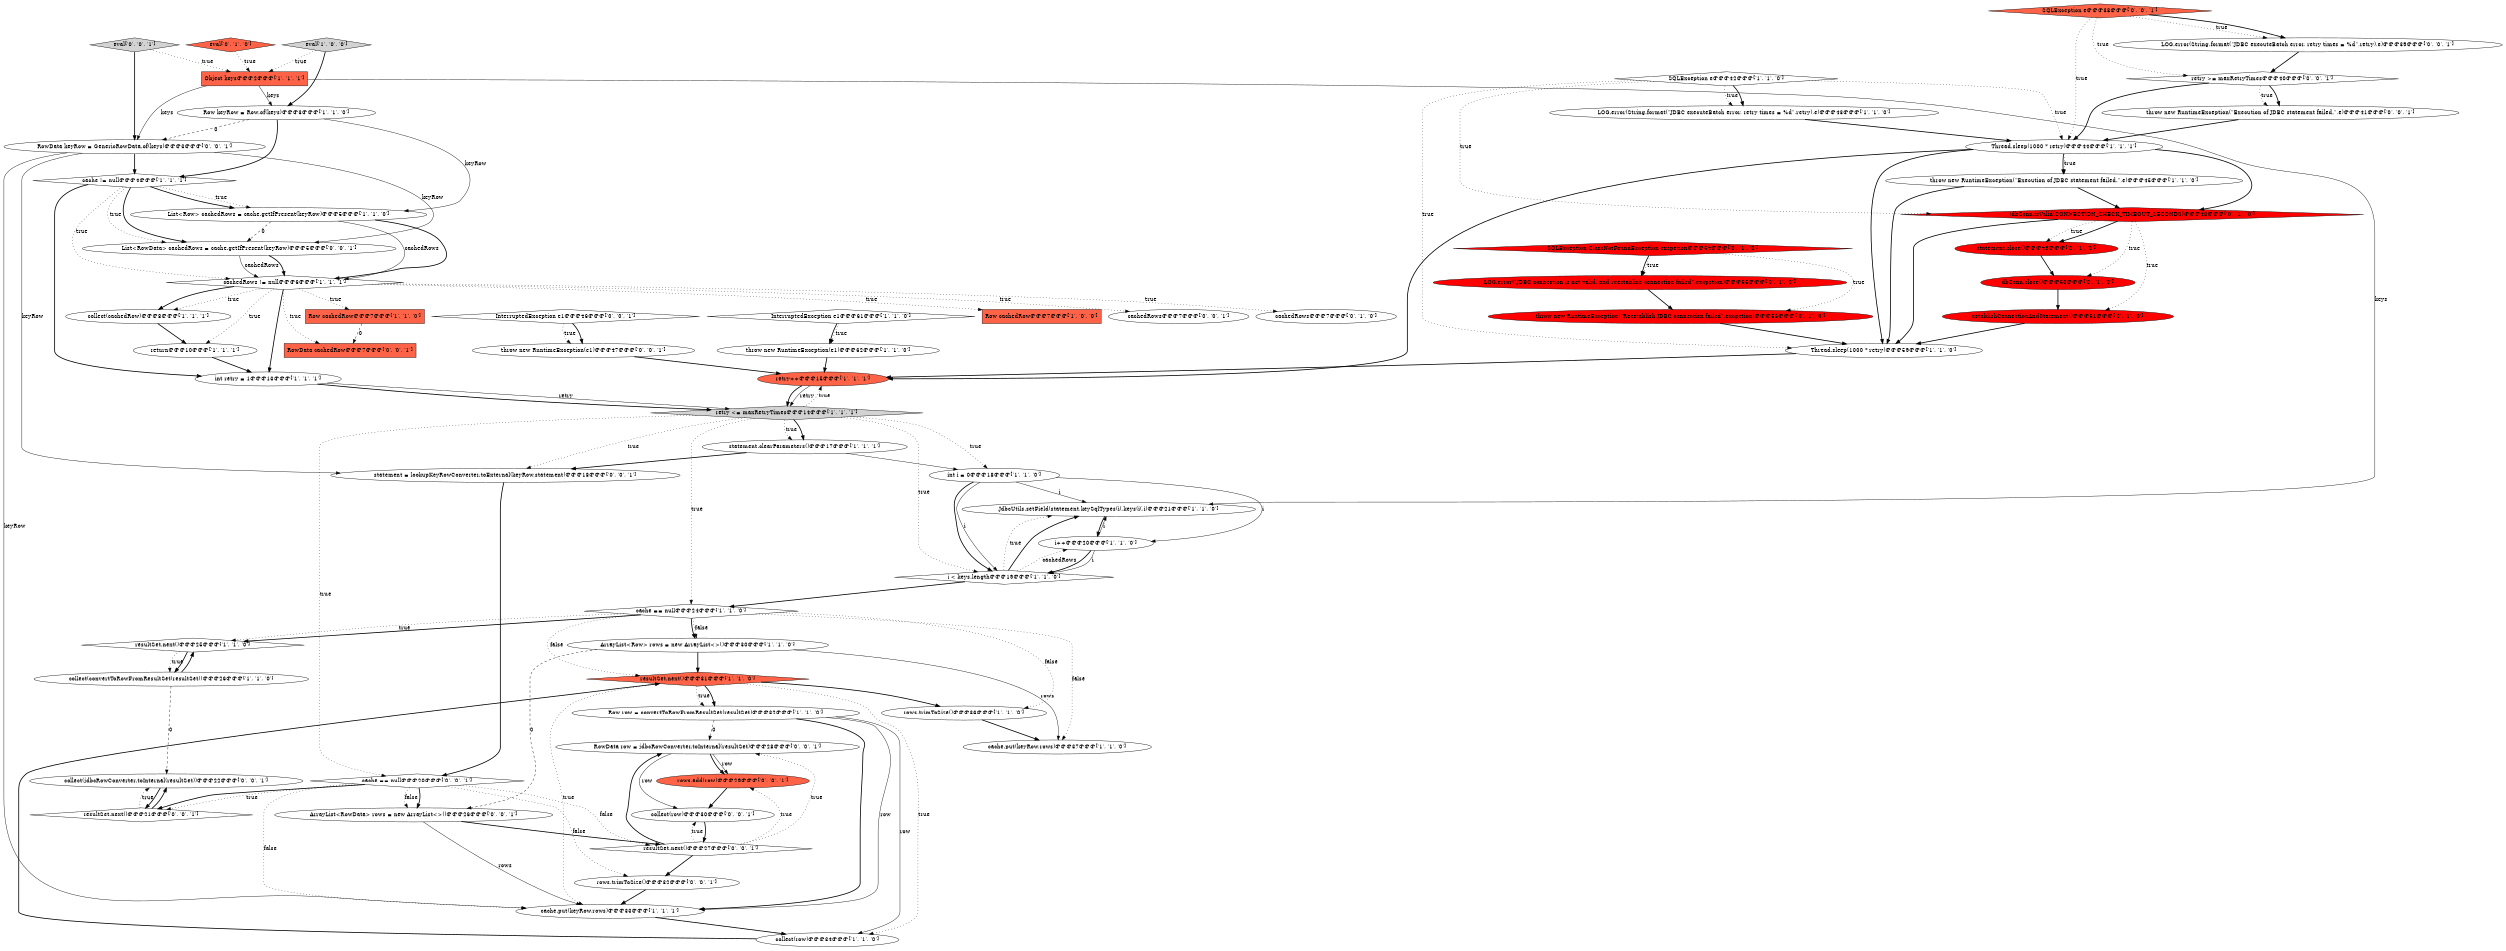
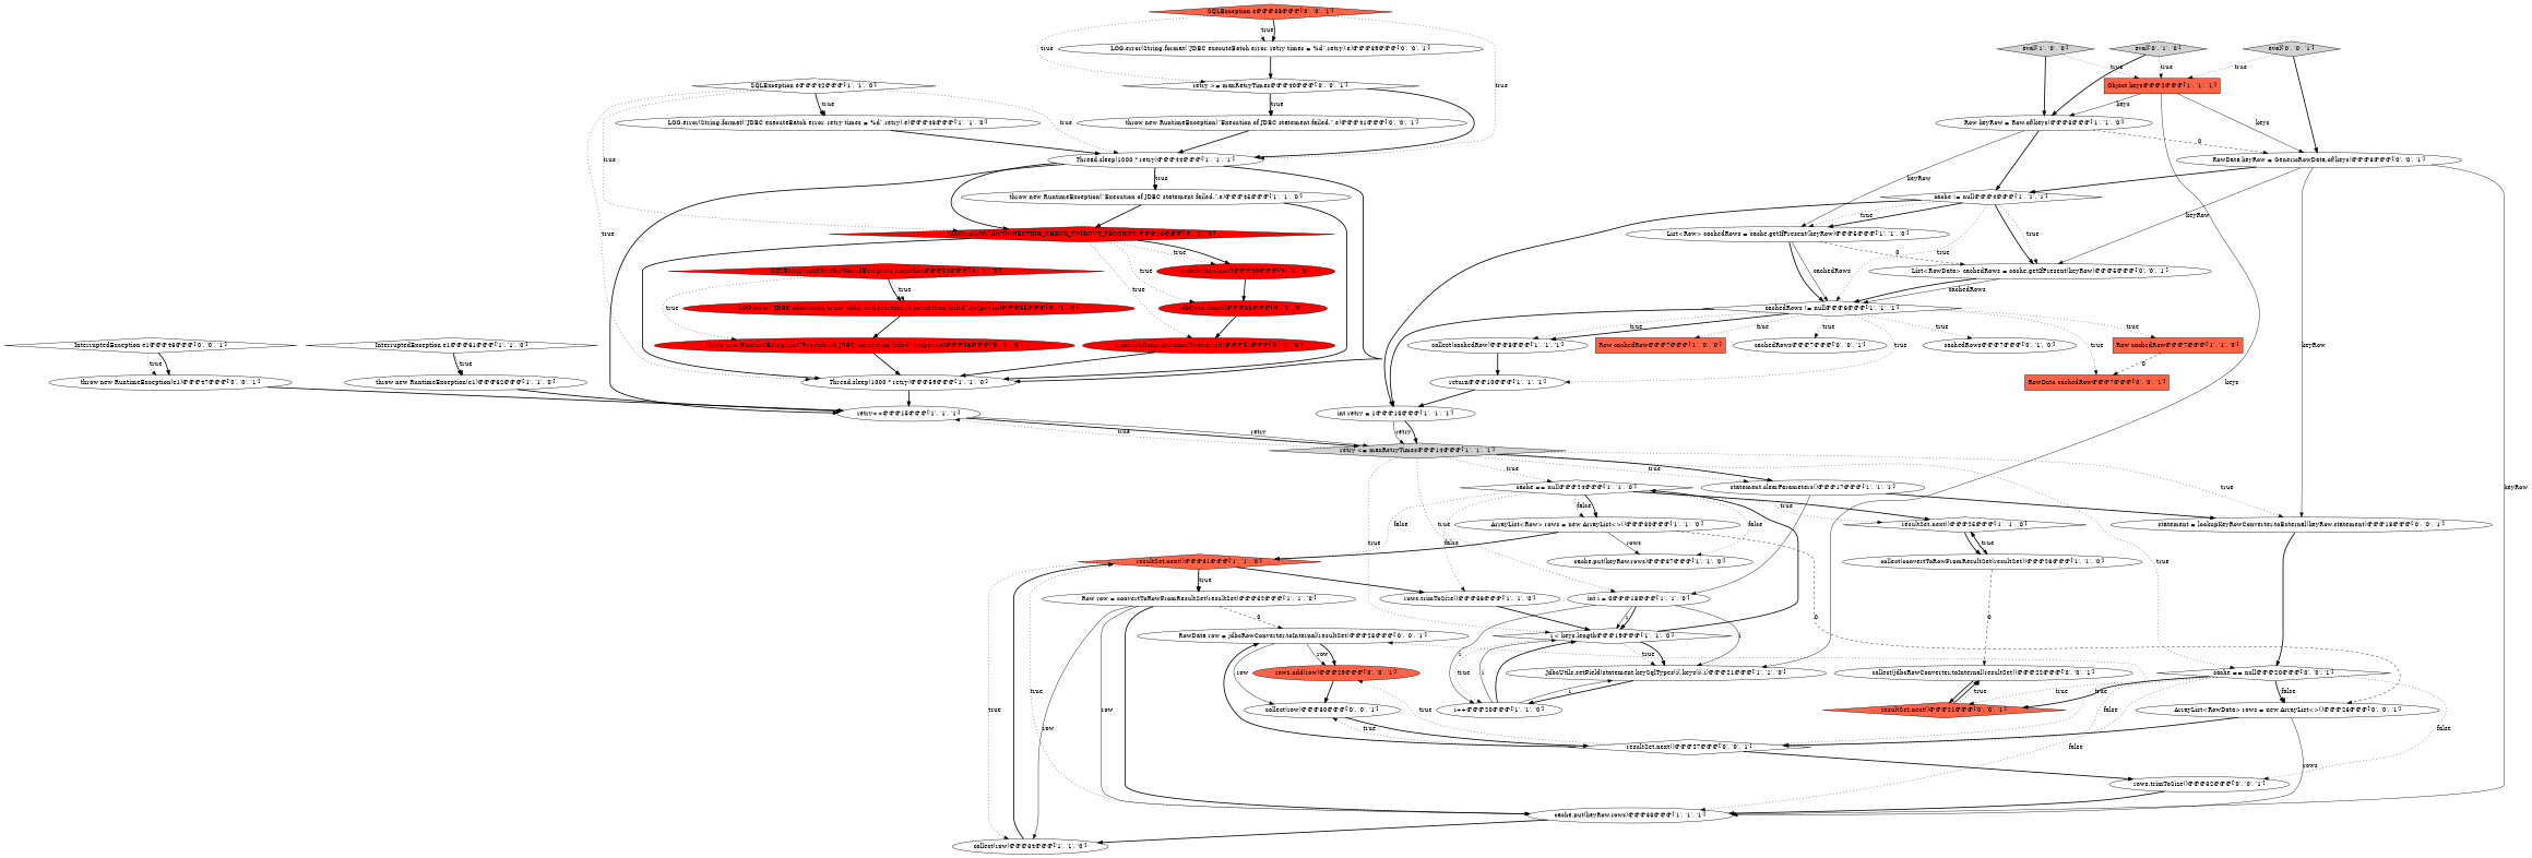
  digraph {
    node [fillcolor=white shape=ellipse style=filled]
    edge [style=bold]
    n1 [label="throw new RuntimeException(\"Execution of JDBC statement failed.\",e)@@@45@@@['1', '1', '0']"]
    n2 [fillcolor=red label="!dbConn.isValid(CONNECTION_CHECK_TIMEOUT_SECONDS)@@@48@@@['0', '1', '0']" shape=diamond]
    n3 [label="Thread.sleep(1000 * retry)@@@59@@@['1', '1', '0']"]
    n4 [fillcolor=red label="establishConnectionAndStatement()@@@51@@@['0', '1', '0']"]
    n5 [fillcolor=red label="dbConn.close()@@@50@@@['0', '1', '0']"]
    n6 [fillcolor=red label="statement.close()@@@49@@@['0', '1', '0']"]
-   n7 [fillcolor=tomato label="retry++@@@15@@@['1', '1', '1']"]
+   n7 [label="retry++@@@15@@@['1', '1', '1']"]
    n8 [label="RowData row = jdbcRowConverter.toInternal(resultSet)@@@28@@@['0', '0', '1']"]
    n9 [fillcolor=tomato label="rows.add(row)@@@29@@@['0', '0', '1']"]
    n10 [label="collect(row)@@@30@@@['0', '0', '1']"]
    n11 [label="resultSet.next()@@@27@@@['0', '0', '1']" shape=diamond]
    n12 [fillcolor=red label="throw new RuntimeException(\"Reestablish JDBC connection failed\",excpetion)@@@56@@@['0', '1', '0']"]
    n13 [label="InterruptedException e1@@@46@@@['0', '0', '1']" shape=diamond]
    n14 [label="throw new RuntimeException(e1)@@@47@@@['0', '0', '1']"]
    n15 [label="throw new RuntimeException(e1)@@@62@@@['1', '1', '0']"]
    n16 [fillcolor=lightgray label="retry <= maxRetryTimes@@@14@@@['1', '1', '1']" shape=diamond]
    n17 [label="rows.trimToSize()@@@32@@@['0', '0', '1']"]
    n18 [label="cache.put(keyRow,rows)@@@33@@@['1', '1', '1']"]
    n19 [fillcolor=tomato label="resultSet.next()@@@31@@@['1', '1', '0']" shape=diamond]
    n20 [label="rows.trimToSize()@@@36@@@['1', '1', '0']"]
    n21 [label="Row row = convertToRowFromResultSet(resultSet)@@@32@@@['1', '1', '0']"]
    n22 [label="collect(row)@@@34@@@['1', '1', '0']"]
    n23 [label="cache.put(keyRow,rows)@@@37@@@['1', '1', '0']"]
    n24 [label="LOG.error(String.format(\"JDBC executeBatch error, retry times = %d\",retry),e)@@@39@@@['0', '0', '1']"]
    n25 [label="retry >= maxRetryTimes@@@40@@@['0', '0', '1']" shape=diamond]
    n26 [label="Thread.sleep(1000 * retry)@@@44@@@['1', '1', '1']"]
    n27 [label="throw new RuntimeException(\"Execution of JDBC statement failed.\",e)@@@41@@@['0', '0', '1']"]
    n28 [label="ArrayList<Row> rows = new ArrayList<>()@@@30@@@['1', '1', '0']"]
    n29 [label="ArrayList<RowData> rows = new ArrayList<>()@@@26@@@['0', '0', '1']"]
    n30 [fillcolor=tomato label="Row cachedRow@@@7@@@['1', '0', '0']" shape=box]
    n31 [label="cachedRows@@@7@@@['0', '0', '1']"]
-   n32 [fillcolor=tomato label="eval['0', '1', '0']" shape=diamond]
+   n32 [fillcolor=lightgray label="eval['0', '1', '0']" shape=diamond]
    n33 [label="Row keyRow = Row.of(keys)@@@3@@@['1', '1', '0']"]
    n34 [fillcolor=tomato label="Object keys@@@2@@@['1', '1', '1']" shape=box]
    n35 [label="RowData keyRow = GenericRowData.of(keys)@@@3@@@['0', '0', '1']"]
    n36 [label="cache != null@@@4@@@['1', '1', '1']" shape=diamond]
    n37 [label="List<Row> cachedRows = cache.getIfPresent(keyRow)@@@5@@@['1', '1', '0']"]
    n38 [label="JdbcUtils.setField(statement,keySqlTypes(i(,keys(i(,i)@@@21@@@['1', '1', '0']"]
    n39 [fillcolor=red label="SQLException|ClassNotFoundException excpetion@@@54@@@['0', '1', '0']" shape=diamond]
    n40 [fillcolor=red label="LOG.error(\"JDBC connection is not valid, and reestablish connection failed\",excpetion)@@@55@@@['0', '1', '0']"]
    n41 [label="statement = lookupKeyRowConverter.toExternal(keyRow,statement)@@@18@@@['0', '0', '1']"]
    n42 [label="List<RowData> cachedRows = cache.getIfPresent(keyRow)@@@5@@@['0', '0', '1']"]
    n43 [label="cache == null@@@20@@@['0', '0', '1']" shape=diamond]
    n44 [label="cachedRows != null@@@6@@@['1', '1', '1']" shape=diamond]
    n45 [label="int retry = 1@@@13@@@['1', '1', '1']"]
    n46 [label="cachedRows@@@7@@@['0', '1', '0']"]
    n47 [label="return@@@10@@@['1', '1', '1']"]
    n48 [fillcolor=tomato label="Row cachedRow@@@7@@@['1', '1', '0']" shape=box]
    n49 [fillcolor=tomato label="RowData cachedRow@@@7@@@['0', '0', '1']" shape=box]
    n50 [label="collect(cachedRow)@@@8@@@['1', '1', '1']"]
    n51 [label="SQLException e@@@42@@@['1', '1', '0']" shape=diamond]
    n52 [label="LOG.error(String.format(\"JDBC executeBatch error, retry times = %d\",retry),e)@@@43@@@['1', '1', '0']"]
    n53 [fillcolor=lightgray label="eval['0', '0', '1']" shape=diamond]
    n54 [label="statement.clearParameters()@@@17@@@['1', '1', '1']"]
    n55 [label="int i = 0@@@18@@@['1', '1', '0']"]
    n56 [label="i < keys.length@@@19@@@['1', '1', '0']" shape=diamond]
    n57 [label="i++@@@20@@@['1', '1', '0']"]
    n58 [label="cache == null@@@24@@@['1', '1', '0']" shape=diamond]
    n59 [label="collect(convertToRowFromResultSet(resultSet))@@@26@@@['1', '1', '0']"]
    n60 [label="collect(jdbcRowConverter.toInternal(resultSet))@@@22@@@['0', '0', '1']"]
    n61 [label="resultSet.next()@@@25@@@['1', '1', '0']" shape=diamond]
-   n62 [label="resultSet.next()@@@21@@@['0', '0', '1']" shape=diamond]
+   n62 [fillcolor=tomato label="resultSet.next()@@@21@@@['0', '0', '1']" shape=diamond]
    n63 [fillcolor=lightgray label="eval['1', '0', '0']" shape=diamond]
    n64 [label="InterruptedException e1@@@61@@@['1', '1', '0']" shape=diamond]
    n65 [fillcolor=tomato label="SQLException e@@@38@@@['0', '0', '1']" shape=diamond]
    n1 -> n2
    n1 -> n3
    n2 -> n3
    n2 -> n4 [label=true style=dotted]
    n2 -> n5 [label=true style=dotted]
    n2 -> n6 [label=true style=dotted]
    n2 -> n6
    n3 -> n7
    n4 -> n3
    n5 -> n4
    n6 -> n5
    n7 -> n16
    n7 -> n16 [label=retry style=solid]
    n8 -> n9 [label=row style=solid]
    n8 -> n9
    n8 -> n10 [label=row style=solid]
    n9 -> n10
    n10 -> n11
    n11 -> n8 [label=true style=dotted]
    n11 -> n8
    n11 -> n9 [label=true style=dotted]
    n11 -> n10 [label=true style=dotted]
    n11 -> n17
    n12 -> n3
    n13 -> n14
    n13 -> n14 [label=true style=dotted]
    n14 -> n7
    n15 -> n7
    n16 -> n7 [label=true style=dotted]
    n16 -> n41 [label=true style=dotted]
    n16 -> n43 [label=true style=dotted]
    n16 -> n54
    n16 -> n54 [label=true style=dotted]
    n16 -> n55 [label=true style=dotted]
    n16 -> n56 [label=true style=dotted]
    n16 -> n58 [label=true style=dotted]
    n17 -> n18
    n18 -> n22
    n19 -> n18 [label=true style=dotted]
    n19 -> n20
    n19 -> n21 [label=true style=dotted]
    n19 -> n21
    n19 -> n22 [label=true style=dotted]
-   n20 -> n23
+   n20 -> n56
    n21 -> n8 [label=0 style=dashed]
    n21 -> n18 [label=row style=solid]
    n21 -> n18
    n21 -> n22 [label=row style=solid]
    n22 -> n19
    n24 -> n25
    n25 -> n26
    n25 -> n27
    n25 -> n27 [label=true style=dotted]
    n26 -> n1 [label=true style=dotted]
    n26 -> n1
    n26 -> n2
    n26 -> n3
    n26 -> n7
    n27 -> n26
    n28 -> n19
    n28 -> n23 [label=rows style=solid]
    n28 -> n29 [label=0 style=dashed]
    n29 -> n11
    n29 -> n18 [label=rows style=solid]
+   n32 -> n33
    n32 -> n34 [label=true style=dotted]
    n33 -> n35 [label=0 style=dashed]
    n33 -> n36
    n33 -> n37 [label=keyRow style=solid]
    n34 -> n33 [label=keys style=solid]
    n34 -> n35 [label=keys style=solid]
    n34 -> n38 [label=keys style=solid]
    n35 -> n18 [label=keyRow style=solid]
    n35 -> n36
    n35 -> n41 [label=keyRow style=solid]
    n35 -> n42 [label=keyRow style=solid]
    n36 -> n37 [label=true style=dotted]
    n36 -> n37
    n36 -> n42
    n36 -> n42 [label=true style=dotted]
    n36 -> n44 [label=true style=dotted]
    n36 -> n45
    n37 -> n42 [label=0 style=dashed]
    n37 -> n44 [label=cachedRows style=solid]
    n37 -> n44
    n38 -> n57
    n39 -> n12 [label=true style=dotted]
    n39 -> n40 [label=true style=dotted]
    n39 -> n40
    n40 -> n12
    n41 -> n43
    n42 -> n44 [label=cachedRows style=solid]
    n42 -> n44
    n43 -> n11 [label=false style=dotted]
    n43 -> n17 [label=false style=dotted]
    n43 -> n18 [label=false style=dotted]
    n43 -> n29
    n43 -> n29 [label=false style=dotted]
    n43 -> n62 [label=true style=dotted]
    n43 -> n62
    n44 -> n30 [label=true style=dotted]
    n44 -> n31 [label=true style=dotted]
    n44 -> n45
    n44 -> n46 [label=true style=dotted]
    n44 -> n47 [label=true style=dotted]
    n44 -> n48 [label=true style=dotted]
    n44 -> n49 [label=true style=dotted]
    n44 -> n50
    n44 -> n50 [label=true style=dotted]
    n45 -> n16 [label=retry style=solid]
    n45 -> n16
    n47 -> n45
    n48 -> n49 [label=0 style=dashed]
    n50 -> n47
    n51 -> n2 [label=true style=dotted]
    n51 -> n3 [label=true style=dotted]
    n51 -> n26 [label=true style=dotted]
    n51 -> n52 [label=true style=dotted]
    n51 -> n52
    n52 -> n26
    n53 -> n34 [label=true style=dotted]
    n53 -> n35
    n54 -> n41
    n54 -> n55 [style=solid]
    n55 -> n38 [label=i style=solid]
    n55 -> n56 [label=i style=solid]
    n55 -> n56
    n55 -> n57 [label=i style=solid]
    n56 -> n38 [label=true style=dotted]
    n56 -> n38
-   n56 -> n57 [label=cachedRows style=dotted]
+   n56 -> n57 [label=true style=dotted]
    n56 -> n58
    n57 -> n38 [label=i style=solid]
    n57 -> n56 [label=i style=solid]
    n57 -> n56
    n58 -> n19 [label=false style=dotted]
    n58 -> n20 [label=false style=dotted]
    n58 -> n23 [label=false style=dotted]
    n58 -> n28 [label=false style=dotted]
    n58 -> n28
    n58 -> n61
    n58 -> n61 [label=true style=dotted]
    n59 -> n60 [label=0 style=dashed]
    n59 -> n61
    n60 -> n62
    n61 -> n59 [label=true style=dotted]
    n61 -> n59
    n62 -> n60
    n62 -> n60 [label=true style=dotted]
    n63 -> n33
    n63 -> n34 [label=true style=dotted]
    n64 -> n15 [label=true style=dotted]
    n64 -> n15
    n65 -> n24 [label=true style=dotted]
    n65 -> n24
    n65 -> n25 [label=true style=dotted]
    n65 -> n26 [label=true style=dotted]
  }
